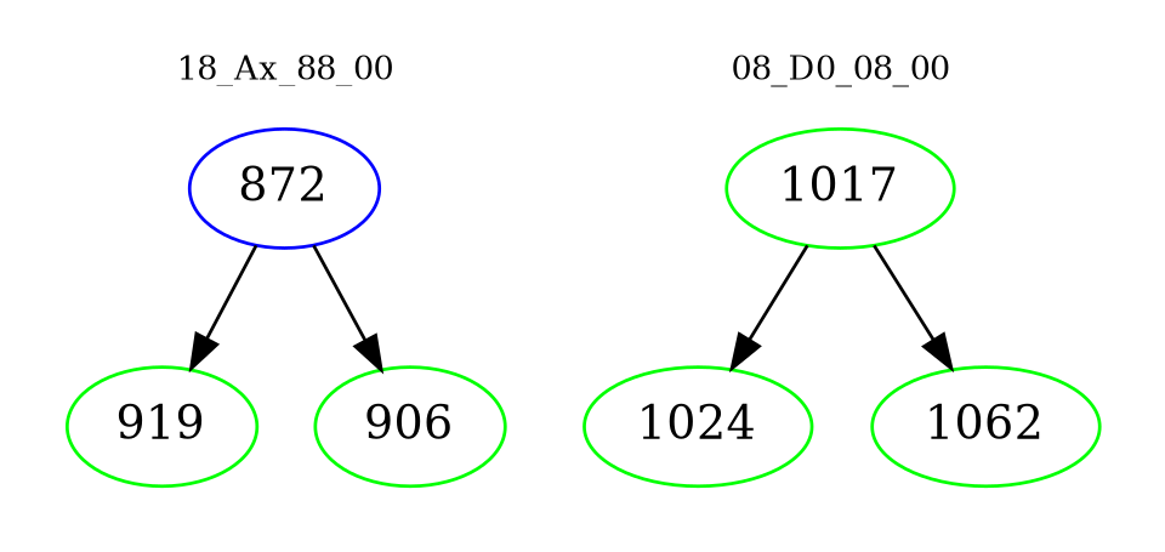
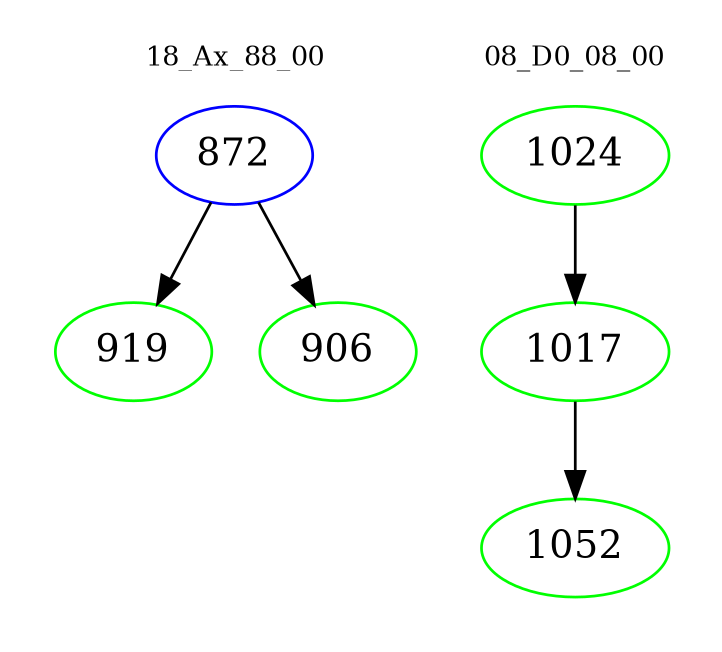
  digraph {
    node [color=green]
    edge [color=black]
    n1 [color=blue label=872]
    n2 [label=919]
    n3 [label=906]
    n4 [label=1017]
    n5 [label=1024]
-   n6 [label=1062]
+   n6 [label=1052]
    subgraph cluster_1 {
      color=white
      fontsize=10
      label="18_Ax_88_00"
      n1
      n2
      n3
    }
    subgraph cluster_2 {
      color=white
      fontsize=10
      label="08_D0_08_00"
      n4
      n5
      n6
    }
    n1 -> n2
    n1 -> n3
-   n4 -> n5
+   n5 -> n4
    n4 -> n6
  }
